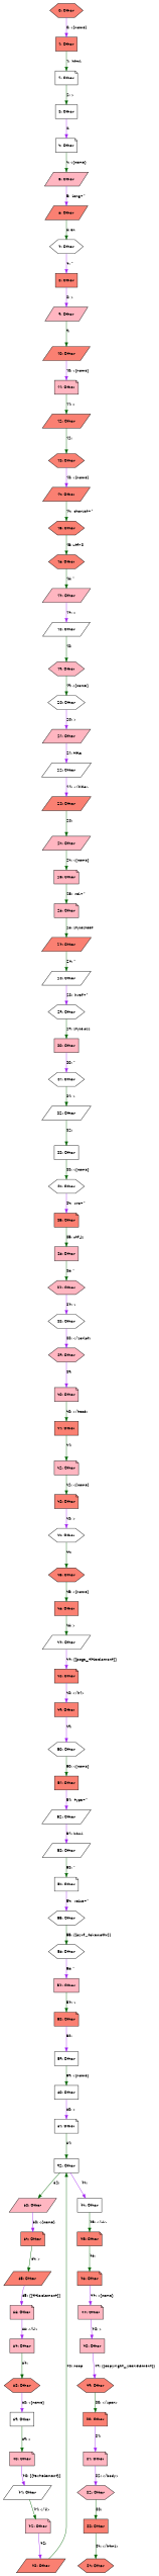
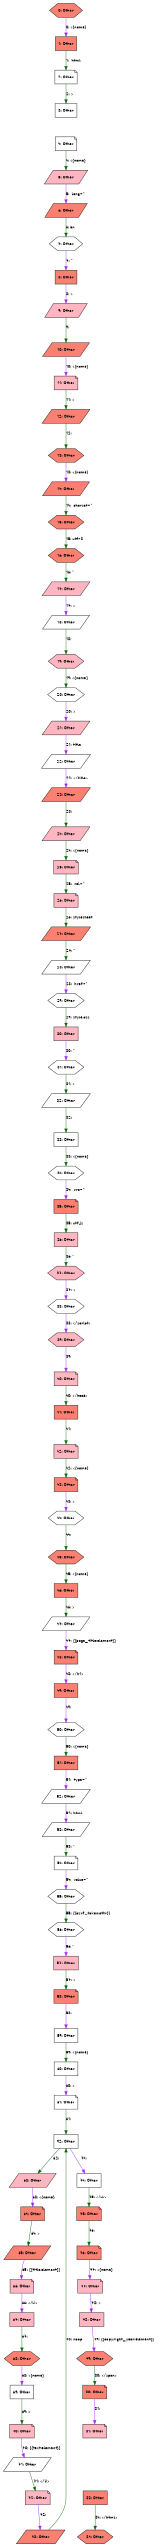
  digraph {
    fontname="Patrick Hand"
    node [fillcolor=salmon fontname="Patrick Hand" shape=hexagon style=filled]
    edge [color=darkgreen fontname="Patrick Hand"]
    n1 [label="0: Other"]
    n2 [label="1: Other" shape=box]
    n3 [fillcolor=white label="2: Other" shape=note]
    n4 [fillcolor=white label="3: Other" shape=box]
    n5 [fillcolor=white label="4: Other" shape=note]
    n6 [fillcolor=lightpink label="5: Other" shape=parallelogram]
    n7 [label="6: Other" shape=parallelogram]
    n8 [fillcolor=white label="7: Other"]
    n9 [label="8: Other" shape=box]
    n10 [fillcolor=lightpink label="9: Other" shape=parallelogram]
    n11 [label="10: Other" shape=parallelogram]
    n12 [fillcolor=lightpink label="11: Other" shape=note]
    n13 [label="12: Other" shape=parallelogram]
    n14 [label="13: Other"]
    n15 [label="14: Other" shape=parallelogram]
    n16 [label="15: Other"]
    n17 [label="16: Other"]
    n18 [fillcolor=lightpink label="17: Other" shape=parallelogram]
    n19 [fillcolor=white label="18: Other" shape=parallelogram]
    n20 [fillcolor=lightpink label="19: Other"]
    n21 [fillcolor=white label="20: Other"]
    n22 [fillcolor=lightpink label="21: Other" shape=parallelogram]
    n23 [fillcolor=white label="22: Other" shape=parallelogram]
    n24 [label="23: Other" shape=parallelogram]
    n25 [fillcolor=lightpink label="24: Other" shape=parallelogram]
    n26 [fillcolor=lightpink label="25: Other" shape=note]
    n27 [fillcolor=lightpink label="26: Other" shape=note]
    n28 [label="27: Other" shape=parallelogram]
    n29 [fillcolor=white label="28: Other" shape=parallelogram]
    n30 [fillcolor=white label="29: Other"]
    n31 [fillcolor=lightpink label="30: Other" shape=box]
    n32 [fillcolor=white label="31: Other"]
    n33 [fillcolor=white label="32: Other" shape=parallelogram]
    n34 [fillcolor=white label="33: Other" shape=box]
    n35 [fillcolor=white label="34: Other"]
    n36 [label="35: Other" shape=note]
    n37 [fillcolor=lightpink label="36: Other" shape=box]
    n38 [fillcolor=lightpink label="37: Other"]
    n39 [fillcolor=white label="38: Other"]
    n40 [fillcolor=lightpink label="39: Other"]
    n41 [fillcolor=lightpink label="40: Other" shape=note]
    n42 [label="41: Other" shape=box]
    n43 [fillcolor=lightpink label="42: Other" shape=note]
    n44 [label="43: Other" shape=note]
    n45 [fillcolor=white label="44: Other"]
    n46 [label="45: Other"]
    n47 [label="46: Other" shape=box]
    n48 [fillcolor=white label="47: Other" shape=parallelogram]
    n49 [label="48: Other" shape=note]
    n50 [label="49: Other" shape=box]
    n51 [fillcolor=white label="50: Other"]
    n52 [label="51: Other" shape=box]
    n53 [fillcolor=white label="52: Other" shape=parallelogram]
    n54 [fillcolor=white label="53: Other" shape=parallelogram]
    n55 [fillcolor=white label="54: Other" shape=note]
    n56 [fillcolor=white label="55: Other"]
    n57 [fillcolor=white label="56: Other"]
    n58 [fillcolor=lightpink label="57: Other" shape=box]
    n59 [label="58: Other" shape=note]
    n60 [fillcolor=white label="59: Other" shape=box]
    n61 [fillcolor=white label="60: Other" shape=box]
    n62 [fillcolor=white label="61: Other" shape=note]
    n63 [fillcolor=white label="92: Other" shape=box]
    n64 [fillcolor=lightpink label="63: Other" shape=parallelogram]
    n65 [fillcolor=white label="74: Other" shape=box]
    n66 [label="64: Other" shape=note]
    n67 [label="75: Other" shape=note]
    n68 [label="65: Other" shape=parallelogram]
    n69 [fillcolor=lightpink label="66: Other" shape=note]
    n70 [fillcolor=lightpink label="67: Other" shape=box]
    n71 [label="68: Other"]
    n72 [fillcolor=white label="69: Other" shape=box]
    n73 [fillcolor=lightpink label="70: Other" shape=note]
    n74 [fillcolor=white label="71: Other" shape=parallelogram]
    n75 [fillcolor=lightpink label="72: Other" shape=note]
    n76 [label="73: Other" shape=parallelogram]
    n77 [label="76: Other" shape=note]
    n78 [fillcolor=lightpink label="77: Other" shape=note]
    n79 [fillcolor=lightpink label="78: Other" shape=box]
    n80 [label="79: Other"]
    n81 [label="80: Other" shape=note]
    n82 [fillcolor=lightpink label="81: Other" shape=note]
-   n83 [fillcolor=lightpink label="82: Other"]
    n84 [label="83: Other" shape=box]
    n85 [label="84: Other"]
    n1 -> n2 [color=purple label="0: <{name}"]
    n2 -> n3 [label="1:  html"]
    n3 -> n4 [label="2: >"]
-   n4 -> n5 [color=purple label="3: \l"]
    n5 -> n6 [label="4: <{name}"]
    n6 -> n7 [color=purple label="5:  lang=\""]
    n7 -> n8 [label="6: en"]
    n8 -> n9 [color=purple label="7: \""]
    n9 -> n10 [color=purple label="8: >"]
    n10 -> n11 [label="9: \l  "]
    n11 -> n12 [color=purple label="10: <{name}"]
    n12 -> n13 [label="11: >"]
    n13 -> n14 [label="12: \l    "]
    n14 -> n15 [color=purple label="13: <{name}"]
    n15 -> n16 [label="14:  charset=\""]
    n16 -> n17 [label="15: utf-8"]
    n17 -> n18 [label="16: \""]
    n18 -> n19 [color=purple label="17: >"]
    n19 -> n20 [label="18: \l    "]
    n20 -> n21 [label="19: <{name}"]
    n21 -> n22 [color=purple label="20: >"]
    n22 -> n23 [color=purple label="21: title"]
    n23 -> n24 [color=purple label="22: </title>"]
    n24 -> n25 [label="23: \l    "]
    n25 -> n26 [label="24: <{name}"]
    n26 -> n27 [label="25:  rel=\""]
    n27 -> n28 [label="26: stylesheet"]
    n28 -> n29 [label="27: \""]
    n29 -> n30 [color=purple label="28:  href=\""]
    n30 -> n31 [label="29: style.css"]
    n31 -> n32 [color=purple label="30: \""]
    n32 -> n33 [label="31: >"]
    n33 -> n34 [label="32: \l    "]
    n34 -> n35 [label="33: <{name}"]
    n35 -> n36 [color=purple label="34:  src=\""]
    n36 -> n37 [label="35: utf.js"]
    n37 -> n38 [label="36: \""]
    n38 -> n39 [color=purple label="37: >"]
    n39 -> n40 [color=purple label="38: </script>"]
    n40 -> n41 [color=purple label="39: \l  "]
    n41 -> n42 [label="40: </head>"]
    n42 -> n43 [label="41: \l  "]
    n43 -> n44 [label="42: <{name}"]
    n44 -> n45 [color=purple label="43: >"]
    n45 -> n46 [label="44: \l    "]
    n46 -> n47 [label="45: <{name}"]
    n47 -> n48 [label="46: >"]
    n48 -> n49 [color=purple label="47: {{page_title:element}}"]
    n49 -> n50 [color=purple label="48: </h1>"]
    n50 -> n51 [color=purple label="49: \l    "]
    n51 -> n52 [label="50: <{name}"]
    n52 -> n53 [color=purple label="51:  type=\""]
    n53 -> n54 [color=purple label="52: html"]
    n54 -> n55 [label="53: \""]
    n55 -> n56 [color=purple label="54:  value=\""]
    n56 -> n57 [label="55: {{csrf_token:attr}}"]
    n57 -> n58 [color=purple label="56: \""]
    n58 -> n59 [label="57: >"]
    n59 -> n60 [color=purple label="58: \l    "]
    n60 -> n61 [label="59: <{name}"]
    n61 -> n62 [color=purple label="60: >"]
    n62 -> n63 [label="61: \l    "]
    n63 -> n64 [label="62: \l      "]
    n63 -> n65 [color=purple label="74: \l    "]
    n64 -> n66 [color=purple label="63: <{name}"]
    n65 -> n67 [label="75: </ul>"]
    n66 -> n68 [label="64: >"]
    n67 -> n77 [label="76: \l    "]
    n68 -> n69 [color=purple label="65: {{title:element}}"]
    n69 -> n70 [color=purple label="66: </li>"]
    n70 -> n71 [label="67: \l      "]
    n71 -> n72 [color=purple label="68: <{name}"]
    n72 -> n73 [label="69: >"]
    n73 -> n74 [color=purple label="70: {{text:element}}"]
    n74 -> n75 [label="71: </li>"]
    n75 -> n76 [color=purple label="72: \l    "]
    n76 -> n63 [label="73: noop"]
    n77 -> n78 [color=purple label="77: <{name}"]
    n78 -> n79 [color=purple label="78: >"]
    n79 -> n80 [color=purple label="79: {{copyright_year:element}}"]
    n80 -> n81 [label="80: </span>"]
    n81 -> n82 [color=purple label="81: \l  "]
-   n82 -> n83 [color=purple label="82: </body>"]
-   n83 -> n84 [label="83: \l"]
    n84 -> n85 [label="84: </html>"]
  }
